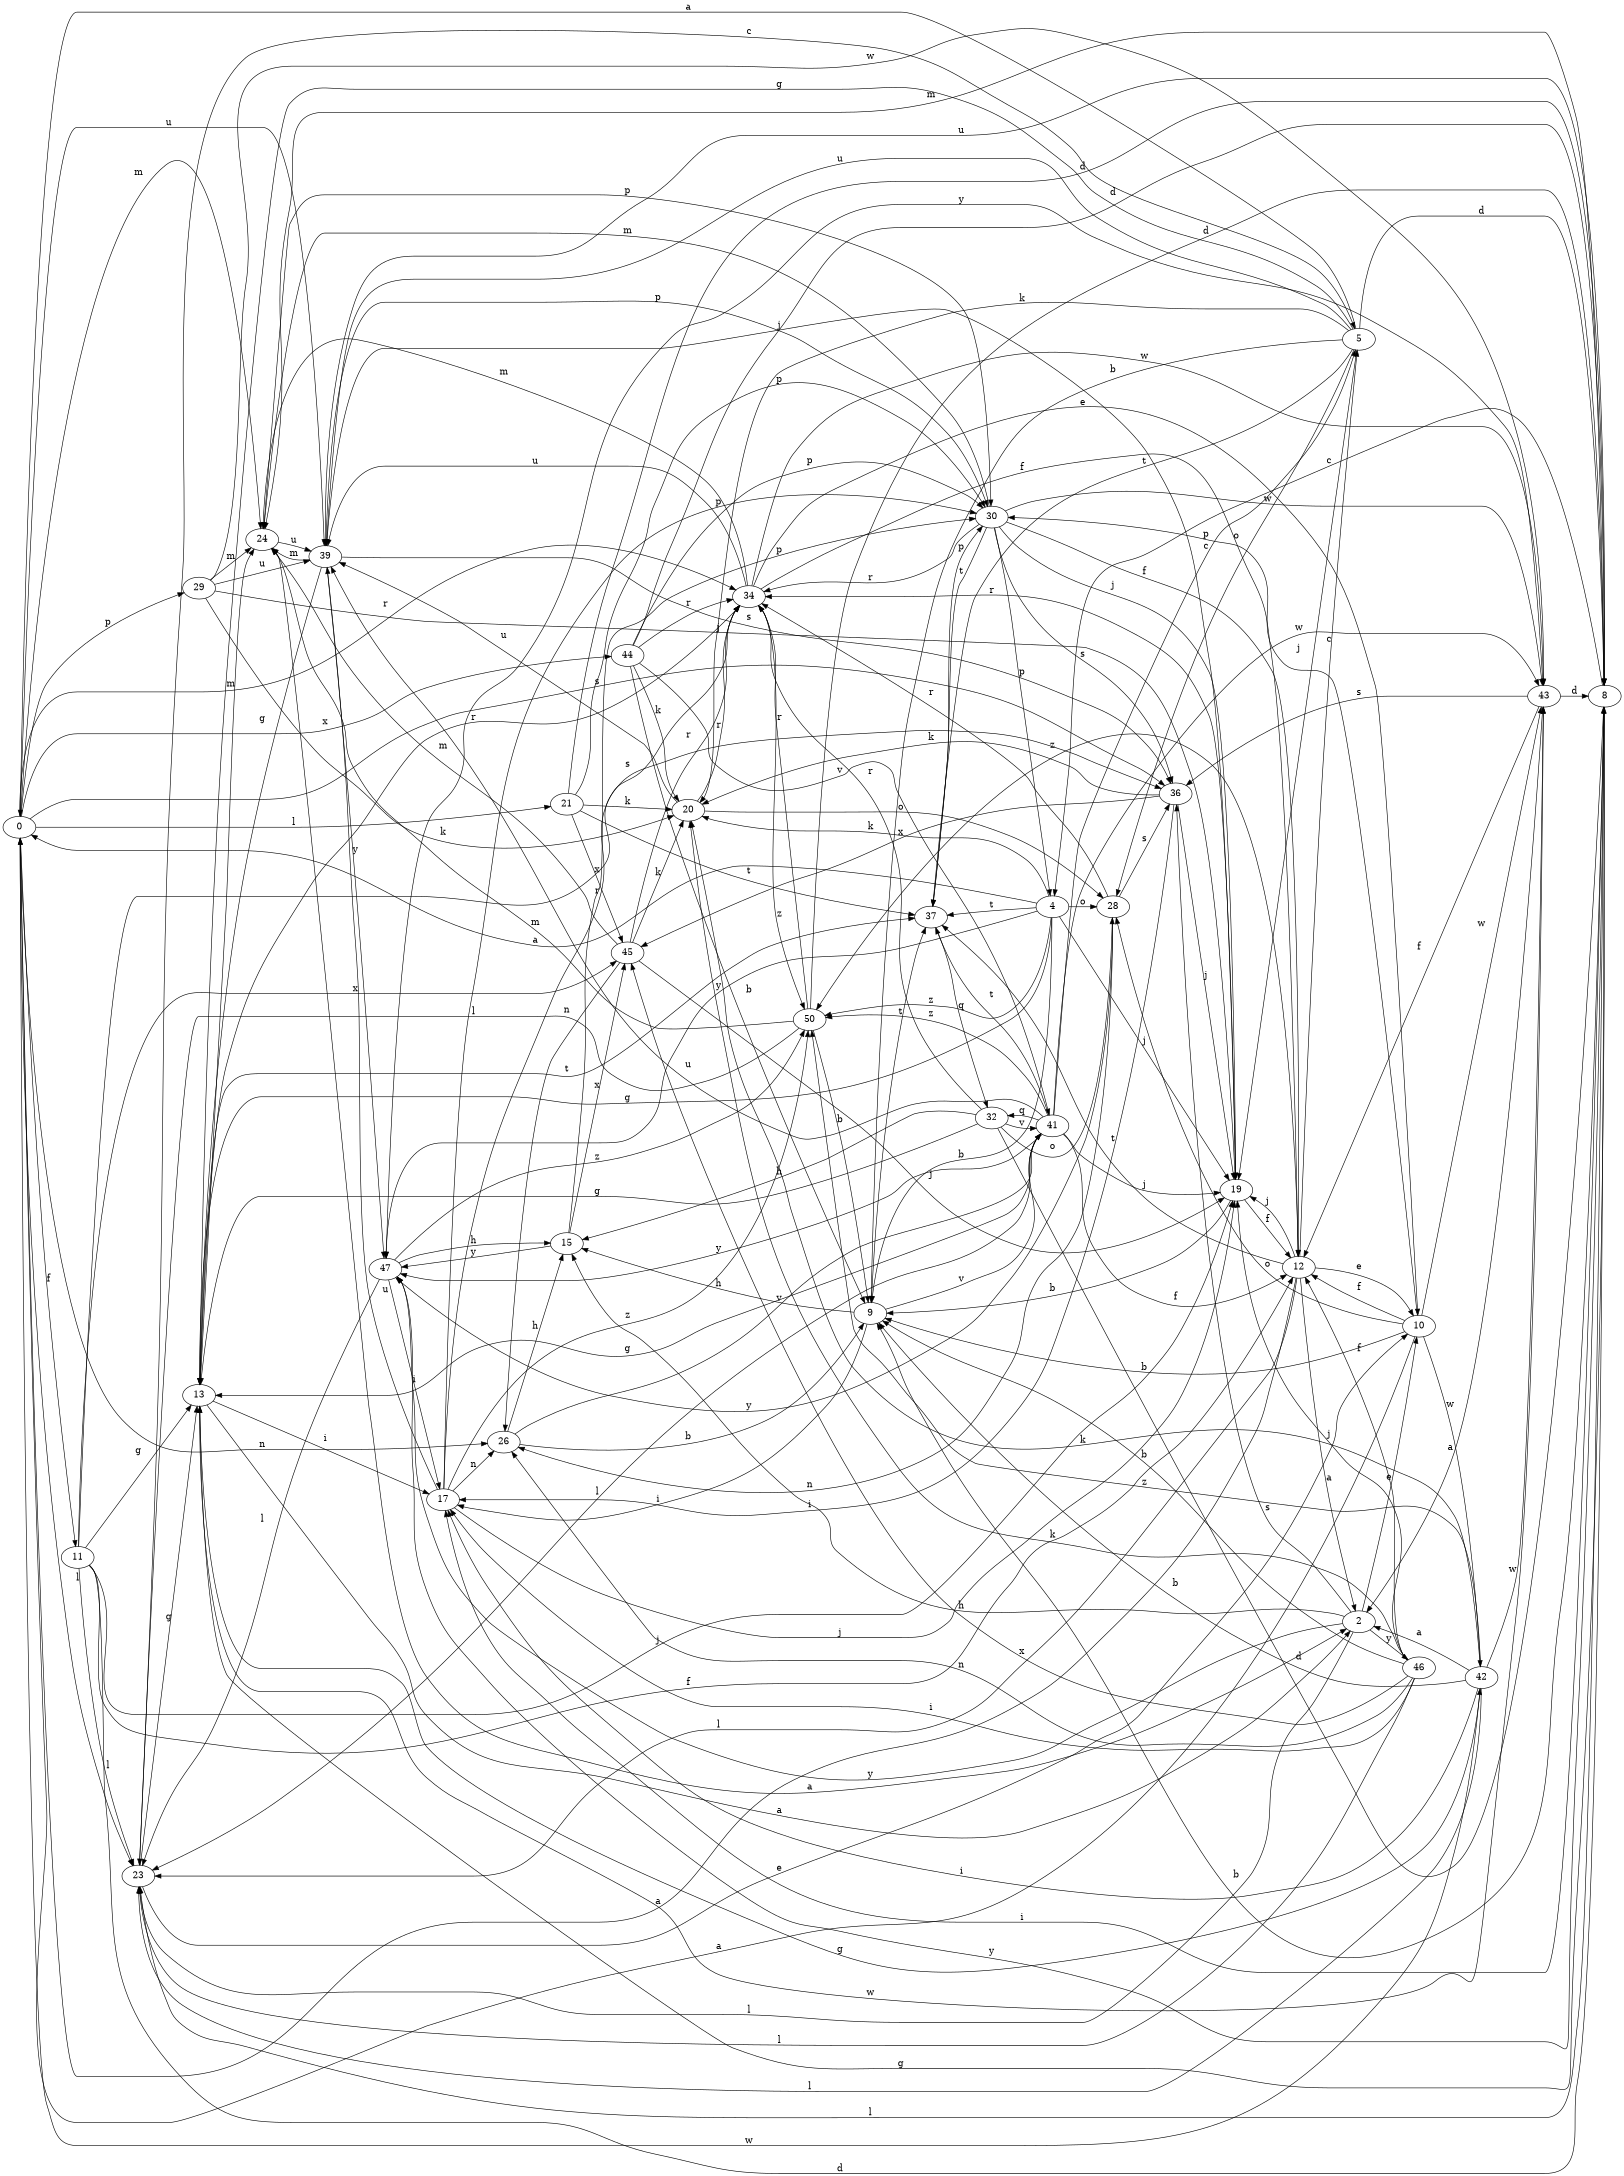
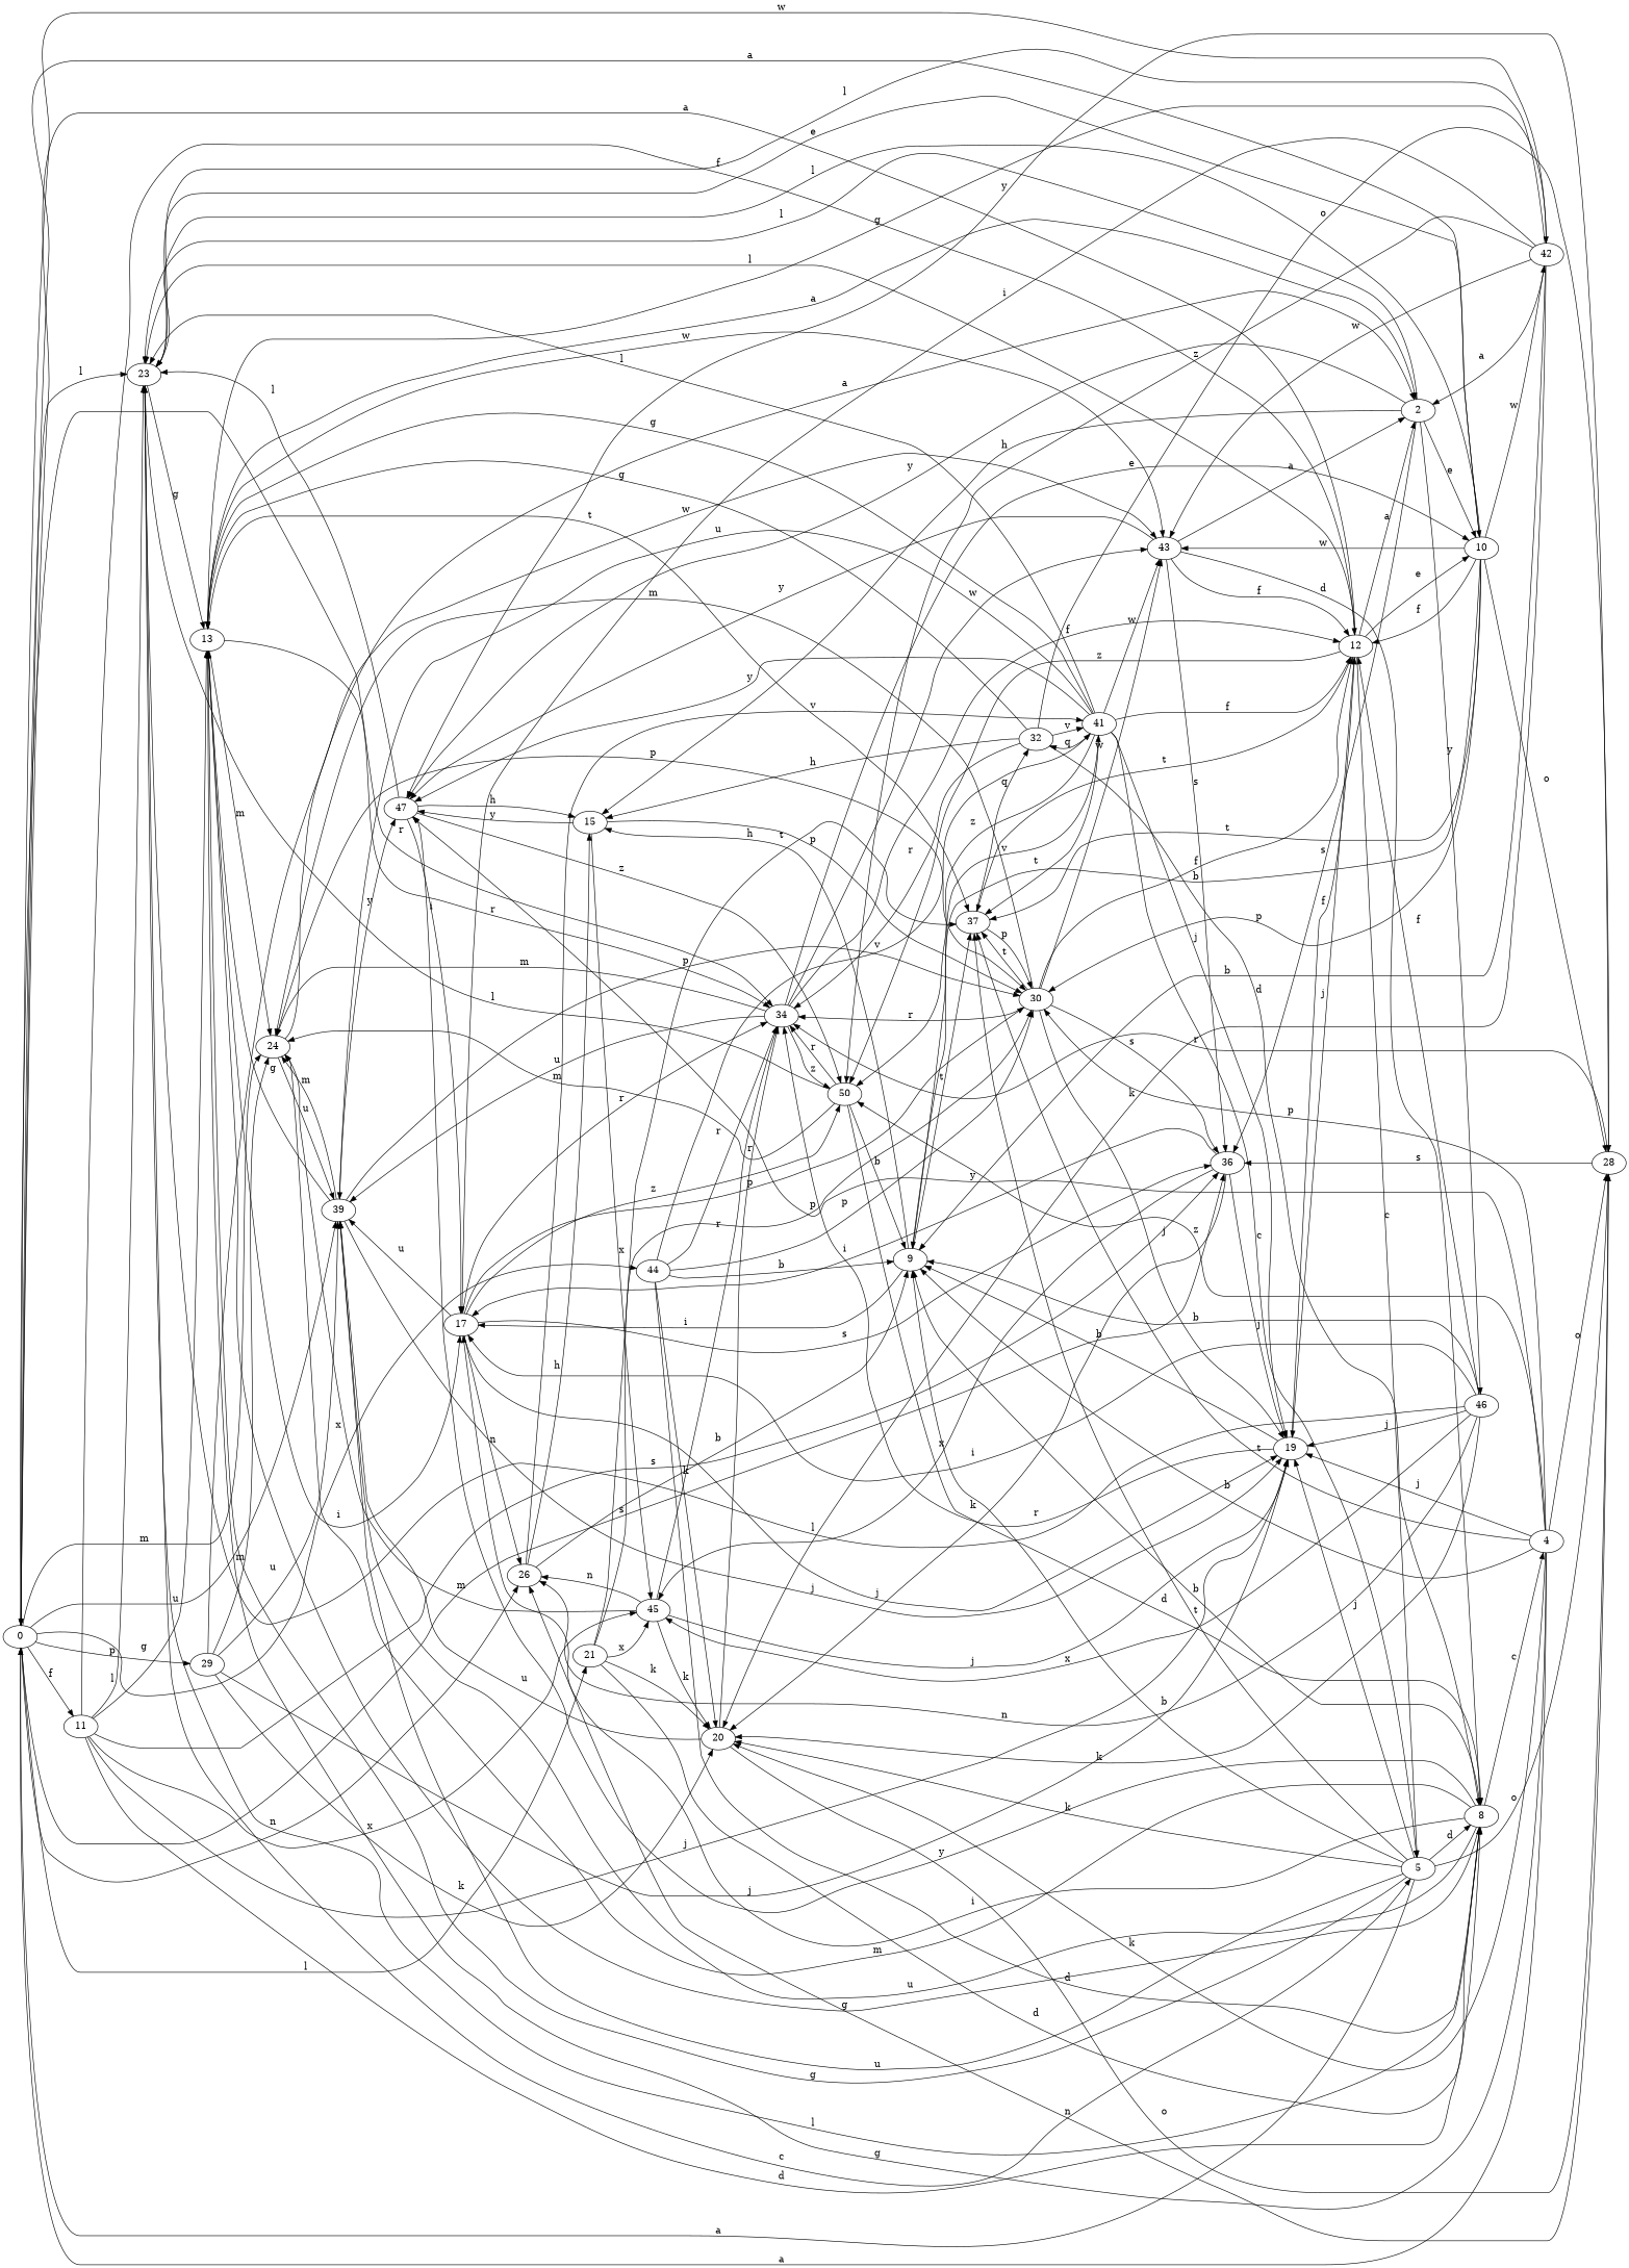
  strict digraph {
    rankdir=LR
    0
    11
    21
    23
    24
    26
    29
    34
    36
    39
    42
    44
    13
    19
    8
    12
    45
    37
    20
    30
    10
    5
    2
    15
    n25 [label=9]
    41
    43
    50
    17
    47
    46
    28
    32
    4
    0 -> 11 [label=f]
    0 -> 21 [label=l]
    0 -> 23 [label=l]
    0 -> 24 [label=m]
    0 -> 26 [label=n]
    0 -> 29 [label=p]
    0 -> 34 [label=r]
    0 -> 36 [label=s]
    0 -> 39 [label=u]
    0 -> 42 [label=w]
    0 -> 44 [label=x]
    11 -> 23 [label=l]
    11 -> 36 [label=s]
    11 -> 13 [label=g]
    11 -> 19 [label=j]
    11 -> 8 [label=d]
    11 -> 12 [label=f]
    11 -> 45 [label=x]
    21 -> 8 [label=d]
    21 -> 45 [label=x]
    21 -> 37 [label=t]
    21 -> 20 [label=k]
    21 -> 30 [label=p]
    23 -> 13 [label=g]
    23 -> 10 [label=e]
    23 -> 5 [label=c]
    24 -> 39 [label=u]
    24 -> 30 [label=p]
    24 -> 2 [label=a]
    26 -> 15 [label=h]
    26 -> n25 [label=b]
    26 -> 41 [label=v]
    29 -> 24 [label=m]
    29 -> 39 [label=u]
    29 -> 19 [label=j]
    29 -> 20 [label=k]
    29 -> 43 [label=w]
    34 -> 24 [label=m]
    34 -> 39 [label=u]
    34 -> 12 [label=f]
    34 -> 10 [label=e]
    34 -> 43 [label=w]
    34 -> 50 [label=z]
    36 -> 19 [label=j]
    36 -> 45 [label=x]
    36 -> 20 [label=k]
    36 -> 17 [label=i]
    39 -> 24 [label=m]
    39 -> 13 [label=g]
    39 -> 19 [label=j]
    39 -> 30 [label=p]
    39 -> 47 [label=y]
    42 -> 23 [label=l]
    42 -> 13 [label=g]
    42 -> 20 [label=k]
    42 -> 2 [label=a]
    42 -> n25 [label=b]
    42 -> 43 [label=w]
    42 -> 50 [label=z]
    42 -> 17 [label=i]
    44 -> 34 [label=r]
    44 -> 8 [label=d]
    44 -> 20 [label=k]
    44 -> 30 [label=p]
    44 -> n25 [label=b]
    44 -> 41 [label=v]
    13 -> 24 [label=m]
    13 -> 34 [label=r]
    13 -> 37 [label=t]
    13 -> 2 [label=a]
    13 -> 43 [label=w]
    13 -> 17 [label=i]
    19 -> 34 [label=r]
    19 -> 12 [label=f]
    19 -> n25 [label=b]
    8 -> 23 [label=l]
    8 -> 24 [label=m]
    8 -> 39 [label=u]
    8 -> 13 [label=g]
    8 -> n25 [label=b]
    8 -> 17 [label=i]
    8 -> 47 [label=y]
    8 -> 4 [label=c]
    12 -> 0 [label=a]
    12 -> 23 [label=l]
    12 -> 19 [label=j]
    12 -> 37 [label=t]
    12 -> 10 [label=e]
    12 -> 5 [label=c]
    12 -> 2 [label=a]
    12 -> 50 [label=z]
    45 -> 24 [label=m]
    45 -> 26 [label=n]
    45 -> 34 [label=r]
    45 -> 19 [label=j]
    45 -> 20 [label=k]
    37 -> 30 [label=p]
    37 -> 32 [label=q]
    20 -> 34 [label=r]
    20 -> 39 [label=u]
    20 -> 28 [label=o]
    30 -> 24 [label=m]
    30 -> 34 [label=r]
    30 -> 36 [label=s]
    30 -> 19 [label=j]
    30 -> 12 [label=f]
    30 -> 37 [label=t]
    30 -> 43 [label=w]
    10 -> 0 [label=a]
+   10 -> 23 [label=l]
    10 -> 42 [label=w]
    10 -> 12 [label=f]
+   10 -> 37 [label=t]
    10 -> 30 [label=p]
    10 -> n25 [label=b]
    10 -> 43 [label=w]
    10 -> 28 [label=o]
    5 -> 0 [label=a]
    5 -> 39 [label=u]
    5 -> 13 [label=g]
    5 -> 19 [label=j]
    5 -> 8 [label=d]
    5 -> 37 [label=t]
    5 -> 20 [label=k]
    5 -> n25 [label=b]
    5 -> 28 [label=o]
    2 -> 23 [label=l]
    2 -> 36 [label=s]
    2 -> 10 [label=e]
    2 -> 15 [label=h]
    2 -> 47 [label=y]
    2 -> 46 [label=y]
    15 -> 45 [label=x]
    15 -> 30 [label=p]
    15 -> 47 [label=y]
    n25 -> 37 [label=t]
    n25 -> 15 [label=h]
    n25 -> 41 [label=v]
    n25 -> 17 [label=i]
    41 -> 23 [label=l]
    41 -> 39 [label=u]
    41 -> 13 [label=g]
    41 -> 19 [label=j]
    41 -> 12 [label=f]
    41 -> 37 [label=t]
    41 -> 5 [label=c]
    41 -> 43 [label=w]
    41 -> 50 [label=z]
    41 -> 47 [label=y]
    41 -> 32 [label=q]
    43 -> 36 [label=s]
    43 -> 8 [label=d]
    43 -> 12 [label=f]
    43 -> 2 [label=a]
    43 -> 47 [label=y]
    50 -> 23 [label=l]
    50 -> 24 [label=m]
    50 -> 34 [label=r]
    50 -> 8 [label=d]
    50 -> n25 [label=b]
    17 -> 26 [label=n]
    17 -> 34 [label=r]
-   39 -> 36 [label=s]
+   17 -> 36 [label=s]
    17 -> 39 [label=u]
    17 -> 19 [label=j]
    17 -> 30 [label=p]
    17 -> 50 [label=z]
    47 -> 23 [label=l]
    47 -> 15 [label=h]
    47 -> 50 [label=z]
    47 -> 17 [label=i]
    46 -> 23 [label=l]
    46 -> 26 [label=n]
    46 -> 19 [label=j]
    46 -> 12 [label=f]
    46 -> 45 [label=x]
    46 -> 20 [label=k]
    46 -> n25 [label=b]
    46 -> 17 [label=i]
    28 -> 26 [label=n]
    28 -> 34 [label=r]
    28 -> 36 [label=s]
    28 -> 47 [label=y]
    32 -> 34 [label=r]
    32 -> 13 [label=g]
    32 -> 8 [label=d]
    32 -> 15 [label=h]
    32 -> 41 [label=v]
    32 -> 28 [label=o]
    4 -> 0 [label=a]
    4 -> 13 [label=g]
    4 -> 19 [label=j]
    4 -> 37 [label=t]
    4 -> 20 [label=k]
-   30 -> 4 [label=p]
+   4 -> 30 [label=p]
    4 -> n25 [label=b]
    4 -> 50 [label=z]
    4 -> 47 [label=y]
    4 -> 28 [label=o]
  }
